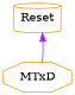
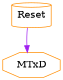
  strict digraph {
    node [color=darkorange]
    Reset [complexity=1 importance=0.0170716969249 rank=0.0170716969249 shape=cylinder]
    MTxD [complexity=0 importance=0.00711990638926 rank=0.0 shape=octagon]
-   MTxD -> Reset [color=purple style=solid]
+   Reset -> MTxD [color=purple style=solid]
  }
